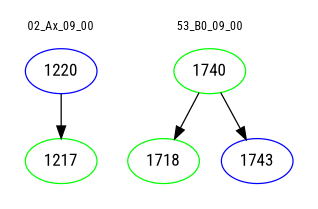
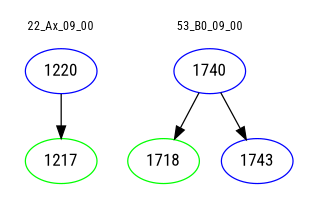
  digraph {
    fontname="Roboto Condensed"
    node [color=blue fontname="Roboto Condensed"]
    edge [color=black fontname="Roboto Condensed"]
    n1 [label=1220]
    n2 [color=green label=1217]
-   n3 [color=green label=1740]
+   n3 [label=1740]
    n4 [color=green label=1718]
    n5 [label=1743]
    subgraph cluster_1 {
      color=white
      fontsize=10
-     label="02_Ax_09_00"
+     label="22_Ax_09_00"
      n1
      n2
    }
    subgraph cluster_2 {
      color=white
      fontsize=10
      label="53_B0_09_00"
      n3
      n4
      n5
    }
    n1 -> n2
    n3 -> n4
    n3 -> n5
  }
